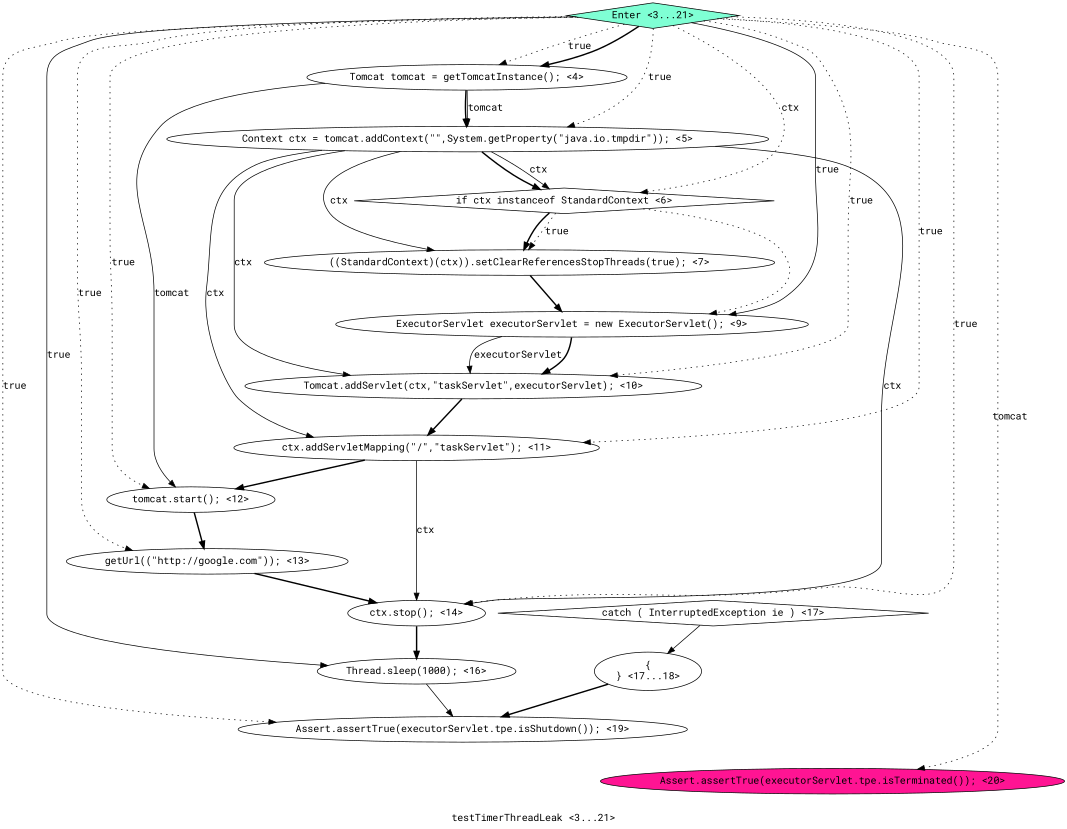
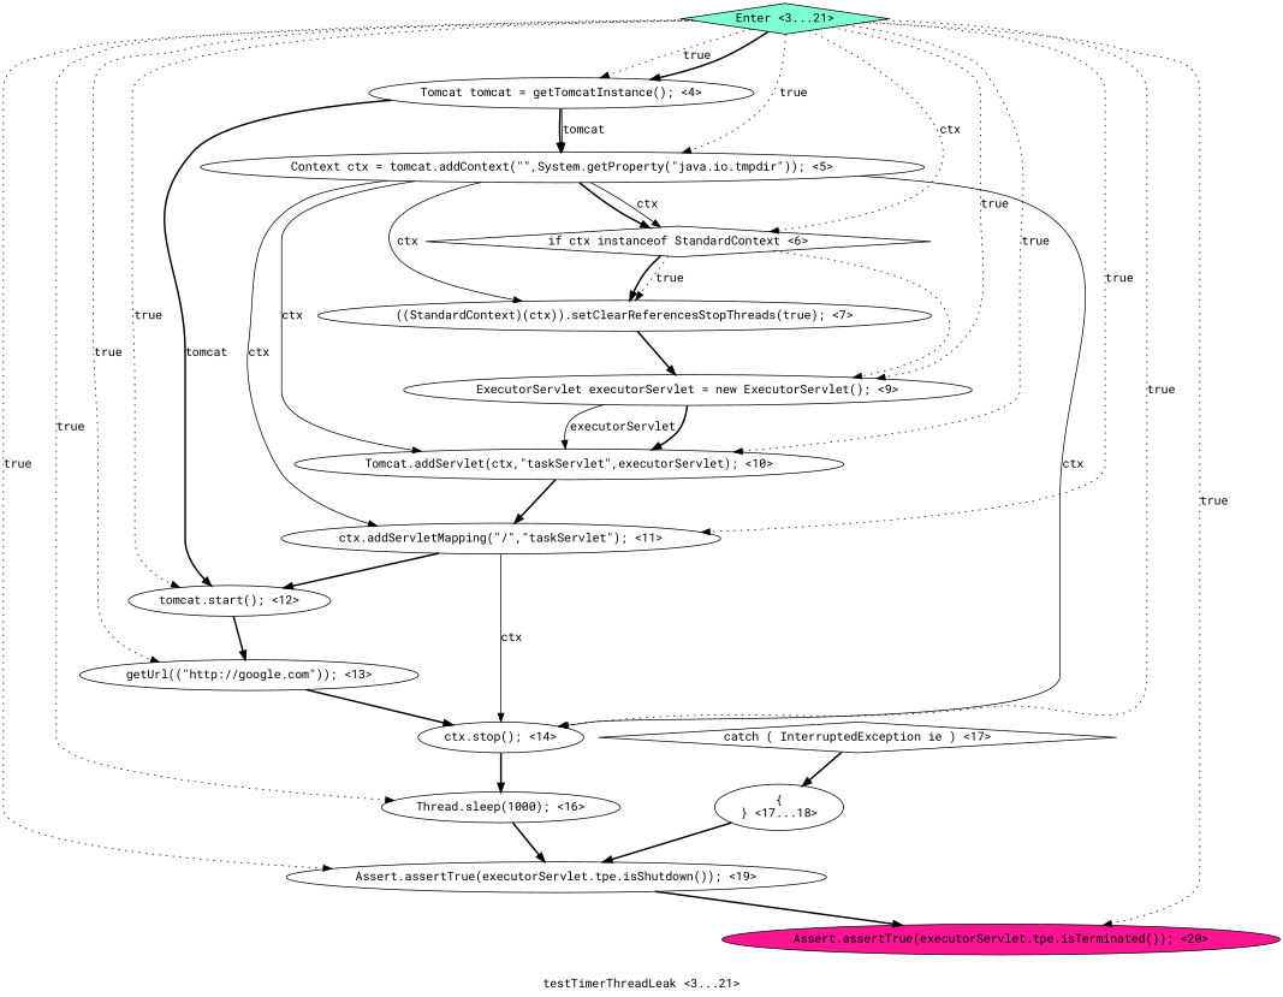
  digraph {
    fontname="Roboto Mono"
    label="testTimerThreadLeak <3...21>"
    node [fillcolor=white fontname="Roboto Mono" shape=ellipse style=filled]
    edge [fontname="Roboto Mono" style=bold]
    n1 [label="Context ctx = tomcat.addContext(\"\",System.getProperty(\"java.io.tmpdir\")); <5>"]
    n2 [label="ctx.stop(); <14>"]
    n3 [label="ctx.addServletMapping(\"/\",\"taskServlet\"); <11>"]
    n4 [label="if ctx instanceof StandardContext <6>" shape=diamond]
    n5 [label="Tomcat.addServlet(ctx,\"taskServlet\",executorServlet); <10>"]
    n6 [label="((StandardContext)(ctx)).setClearReferencesStopThreads(true); <7>"]
    n7 [label="Thread.sleep(1000); <16>"]
    n8 [label="tomcat.start(); <12>"]
    n9 [label="ExecutorServlet executorServlet = new ExecutorServlet(); <9>"]
    n10 [label="Assert.assertTrue(executorServlet.tpe.isShutdown()); <19>"]
    n11 [label="{\n} <17...18>"]
    n12 [fillcolor=deeppink label="Assert.assertTrue(executorServlet.tpe.isTerminated()); <20>"]
    n13 [label="getUrl((\"http://google.com\")); <13>"]
    n14 [fillcolor=aquamarine label="Enter <3...21>" shape=diamond]
    n15 [label="Tomcat tomcat = getTomcatInstance(); <4>"]
    n16 [label="catch ( InterruptedException ie ) <17>" shape=diamond]
    n1 -> n2 [label=ctx style=solid]
    n1 -> n3 [label=ctx style=solid]
    n1 -> n4 [label=ctx style=solid]
    n1 -> n4
    n1 -> n5 [label=ctx style=solid]
    n1 -> n6 [label=ctx style=solid]
    n2 -> n7
    n3 -> n2 [label=ctx style=solid]
    n3 -> n8
    n4 -> n6 [label=true style=dotted]
    n4 -> n6
    n4 -> n9 [style=dotted]
    n5 -> n3
    n6 -> n9
-   n7 -> n10 [style=solid]
+   n7 -> n10
    n8 -> n13
    n9 -> n5 [label=executorServlet style=solid]
    n9 -> n5
+   n10 -> n12
    n11 -> n10
    n13 -> n2
    n14 -> n1 [label=true style=dotted]
    n14 -> n2 [label=true style=dotted]
    n14 -> n3 [label=true style=dotted]
    n14 -> n4 [label=ctx style=dotted]
    n14 -> n5 [label=true style=dotted]
-   n14 -> n7 [label=true style=solid]
+   n14 -> n7 [label=true style=dotted]
    n14 -> n8 [label=true style=dotted]
-   n14 -> n9 [label=true style=solid]
+   n14 -> n9 [label=true style=dotted]
    n14 -> n10 [label=true style=dotted]
-   n14 -> n12 [label=tomcat style=dotted]
+   n14 -> n12 [label=true style=dotted]
    n14 -> n13 [label=true style=dotted]
    n14 -> n15 [label=true style=dotted]
    n14 -> n15
    n15 -> n1 [label=tomcat style=solid]
    n15 -> n1
-   n15 -> n8 [label=tomcat style=solid]
-   n16 -> n11 [style=solid]
+   n15 -> n8 [label=tomcat]
+   n16 -> n11
  }
